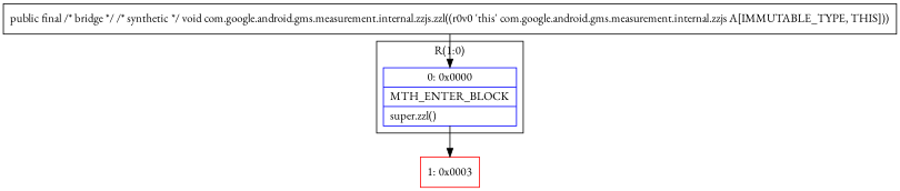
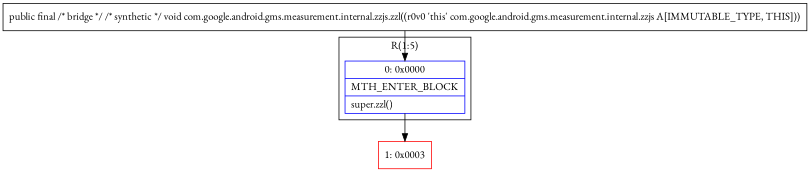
  digraph {
    fontname="EB Garamond"
    node [shape=record fontname="EB Garamond"]
    edge [fontname="EB Garamond"]
    n1 [color=blue label="{0\:\ 0x0000|MTH_ENTER_BLOCK\l|super.zzl()\l}"]
    n2 [color=red label="{1\:\ 0x0003}"]
    n3 [label="{public final \/* bridge *\/ \/* synthetic *\/ void com.google.android.gms.measurement.internal.zzjs.zzl((r0v0 'this' com.google.android.gms.measurement.internal.zzjs A[IMMUTABLE_TYPE, THIS])) }"]
    subgraph cluster_1 {
-     label="R(1:0)"
+     label="R(1:5)"
      n1
    }
    n1 -> n2
    n3 -> n1
  }
